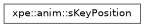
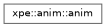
  digraph {
    rankdir=LR
-   n1 [color=grey40 fillcolor=white fontname=Helvetica fontsize=10 height=0.2 label="xpe::anim::sKeyPosition" shape=box style=filled width=0.4]
+   n1 [color=grey40 fillcolor=white fontname=Helvetica fontsize=10 height=0.2 label="xpe::anim::anim" shape=box style=filled width=0.4]
  }
